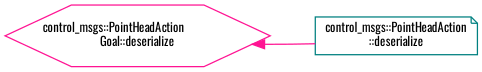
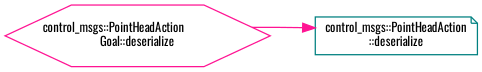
  digraph {
    rankdir=LR
    fontname=Oswald
    node [fillcolor=white fontname=Oswald fontsize=10 style=filled]
    n1 [color=deeppink fontcolor=black height=0.2 label="control_msgs::PointHeadAction\lGoal::deserialize" shape=hexagon width=0.4]
    n2 [color=teal height=0.2 label="control_msgs::PointHeadAction\l::deserialize" shape=note width=0.4]
-   n1 -> n2 [color=deeppink dir=back fontname=Oswald fontsize=10 labelfontname=Helvetica labelfontsize=10 style=solid]
+   n2 -> n1 [color=deeppink dir=back fontname=Oswald fontsize=10 labelfontname=Helvetica labelfontsize=10 style=solid]
  }
